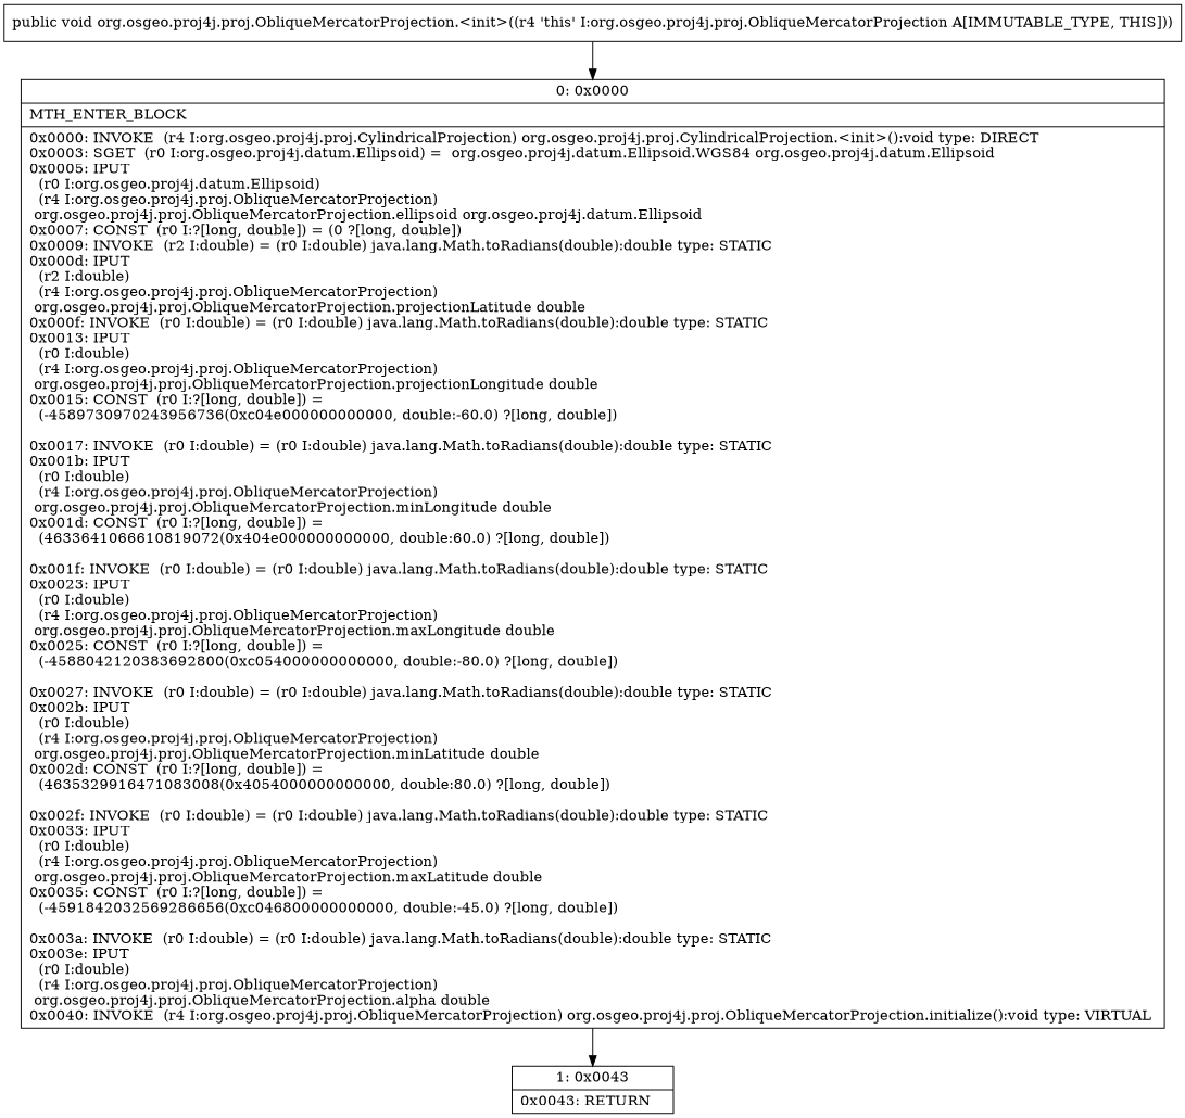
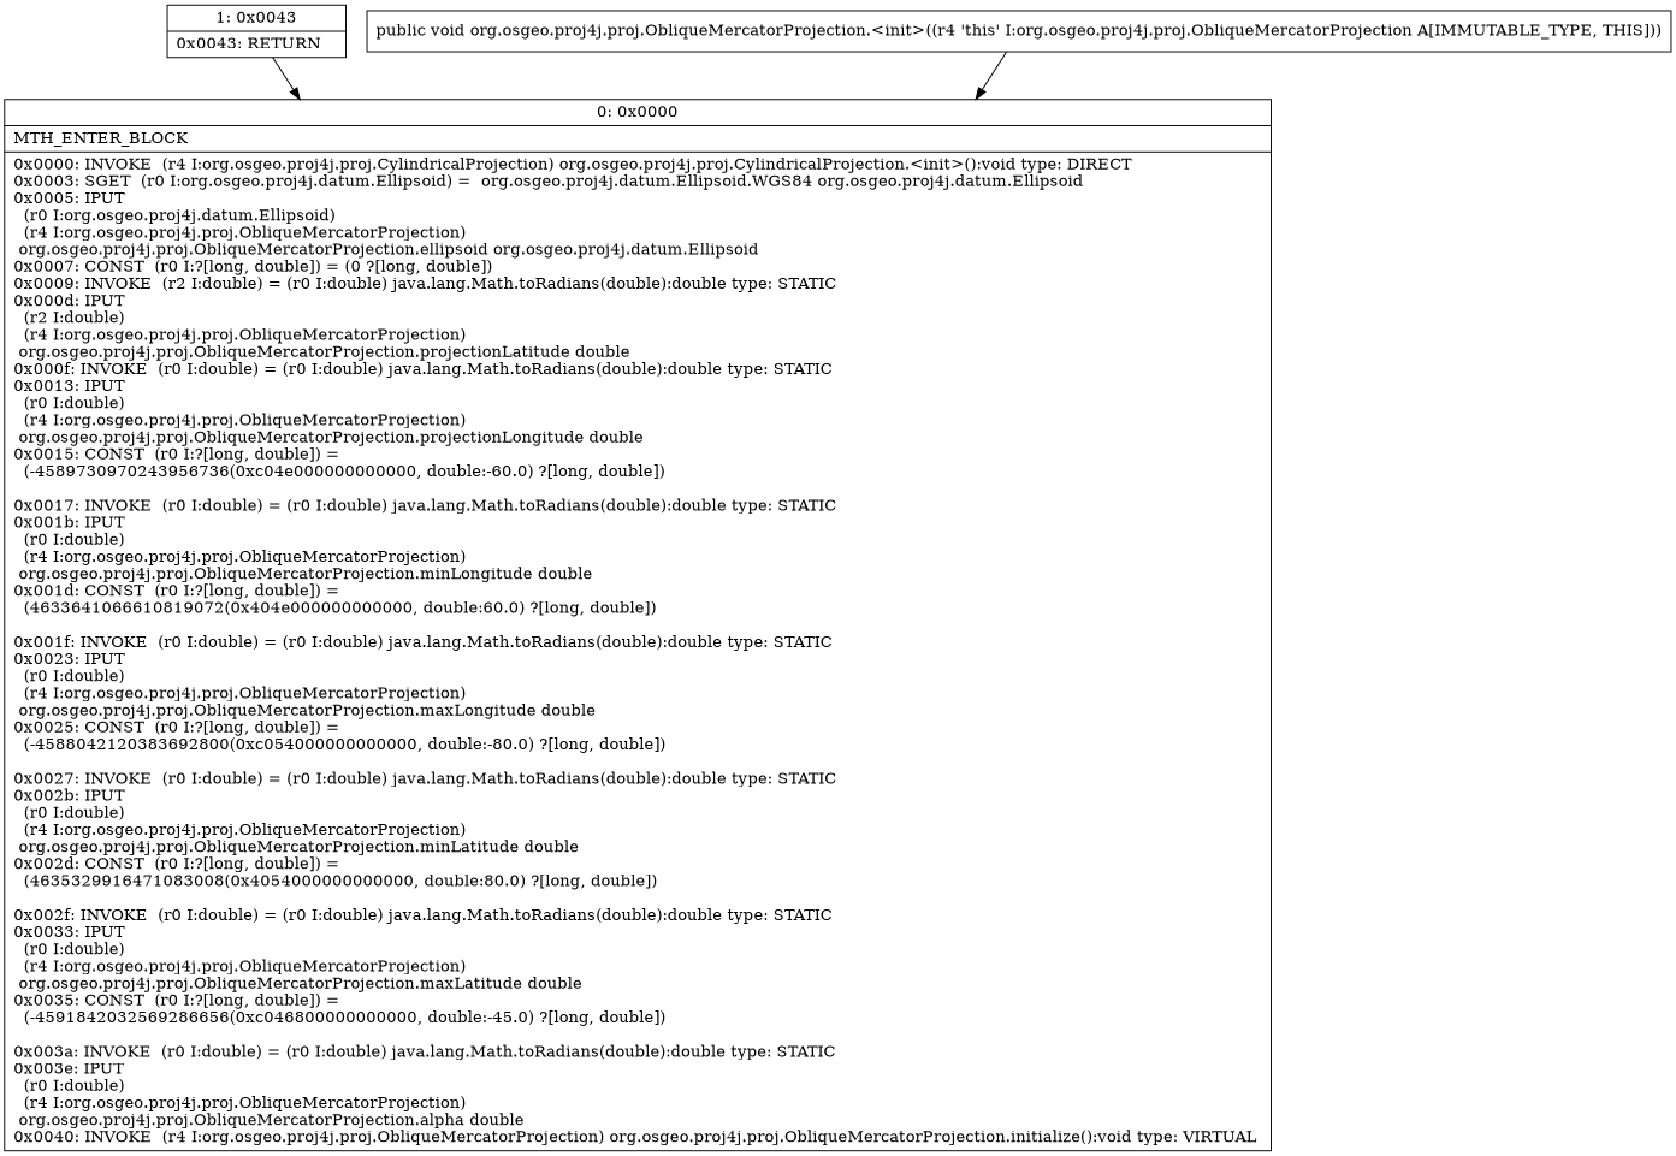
  digraph {
    node [shape=record]
    n1 [label="{0\:\ 0x0000|MTH_ENTER_BLOCK\l|0x0000: INVOKE  (r4 I:org.osgeo.proj4j.proj.CylindricalProjection) org.osgeo.proj4j.proj.CylindricalProjection.\<init\>():void type: DIRECT \l0x0003: SGET  (r0 I:org.osgeo.proj4j.datum.Ellipsoid) =  org.osgeo.proj4j.datum.Ellipsoid.WGS84 org.osgeo.proj4j.datum.Ellipsoid \l0x0005: IPUT  \l  (r0 I:org.osgeo.proj4j.datum.Ellipsoid)\l  (r4 I:org.osgeo.proj4j.proj.ObliqueMercatorProjection)\l org.osgeo.proj4j.proj.ObliqueMercatorProjection.ellipsoid org.osgeo.proj4j.datum.Ellipsoid \l0x0007: CONST  (r0 I:?[long, double]) = (0 ?[long, double]) \l0x0009: INVOKE  (r2 I:double) = (r0 I:double) java.lang.Math.toRadians(double):double type: STATIC \l0x000d: IPUT  \l  (r2 I:double)\l  (r4 I:org.osgeo.proj4j.proj.ObliqueMercatorProjection)\l org.osgeo.proj4j.proj.ObliqueMercatorProjection.projectionLatitude double \l0x000f: INVOKE  (r0 I:double) = (r0 I:double) java.lang.Math.toRadians(double):double type: STATIC \l0x0013: IPUT  \l  (r0 I:double)\l  (r4 I:org.osgeo.proj4j.proj.ObliqueMercatorProjection)\l org.osgeo.proj4j.proj.ObliqueMercatorProjection.projectionLongitude double \l0x0015: CONST  (r0 I:?[long, double]) = \l  (\-4589730970243956736(0xc04e000000000000, double:\-60.0) ?[long, double])\l \l0x0017: INVOKE  (r0 I:double) = (r0 I:double) java.lang.Math.toRadians(double):double type: STATIC \l0x001b: IPUT  \l  (r0 I:double)\l  (r4 I:org.osgeo.proj4j.proj.ObliqueMercatorProjection)\l org.osgeo.proj4j.proj.ObliqueMercatorProjection.minLongitude double \l0x001d: CONST  (r0 I:?[long, double]) = \l  (4633641066610819072(0x404e000000000000, double:60.0) ?[long, double])\l \l0x001f: INVOKE  (r0 I:double) = (r0 I:double) java.lang.Math.toRadians(double):double type: STATIC \l0x0023: IPUT  \l  (r0 I:double)\l  (r4 I:org.osgeo.proj4j.proj.ObliqueMercatorProjection)\l org.osgeo.proj4j.proj.ObliqueMercatorProjection.maxLongitude double \l0x0025: CONST  (r0 I:?[long, double]) = \l  (\-4588042120383692800(0xc054000000000000, double:\-80.0) ?[long, double])\l \l0x0027: INVOKE  (r0 I:double) = (r0 I:double) java.lang.Math.toRadians(double):double type: STATIC \l0x002b: IPUT  \l  (r0 I:double)\l  (r4 I:org.osgeo.proj4j.proj.ObliqueMercatorProjection)\l org.osgeo.proj4j.proj.ObliqueMercatorProjection.minLatitude double \l0x002d: CONST  (r0 I:?[long, double]) = \l  (4635329916471083008(0x4054000000000000, double:80.0) ?[long, double])\l \l0x002f: INVOKE  (r0 I:double) = (r0 I:double) java.lang.Math.toRadians(double):double type: STATIC \l0x0033: IPUT  \l  (r0 I:double)\l  (r4 I:org.osgeo.proj4j.proj.ObliqueMercatorProjection)\l org.osgeo.proj4j.proj.ObliqueMercatorProjection.maxLatitude double \l0x0035: CONST  (r0 I:?[long, double]) = \l  (\-4591842032569286656(0xc046800000000000, double:\-45.0) ?[long, double])\l \l0x003a: INVOKE  (r0 I:double) = (r0 I:double) java.lang.Math.toRadians(double):double type: STATIC \l0x003e: IPUT  \l  (r0 I:double)\l  (r4 I:org.osgeo.proj4j.proj.ObliqueMercatorProjection)\l org.osgeo.proj4j.proj.ObliqueMercatorProjection.alpha double \l0x0040: INVOKE  (r4 I:org.osgeo.proj4j.proj.ObliqueMercatorProjection) org.osgeo.proj4j.proj.ObliqueMercatorProjection.initialize():void type: VIRTUAL \l}"]
    n2 [label="{1\:\ 0x0043|0x0043: RETURN   \l}"]
    n3 [label="{public void org.osgeo.proj4j.proj.ObliqueMercatorProjection.\<init\>((r4 'this' I:org.osgeo.proj4j.proj.ObliqueMercatorProjection A[IMMUTABLE_TYPE, THIS])) }"]
-   n1 -> n2
+   n2 -> n1
    n3 -> n1
  }
